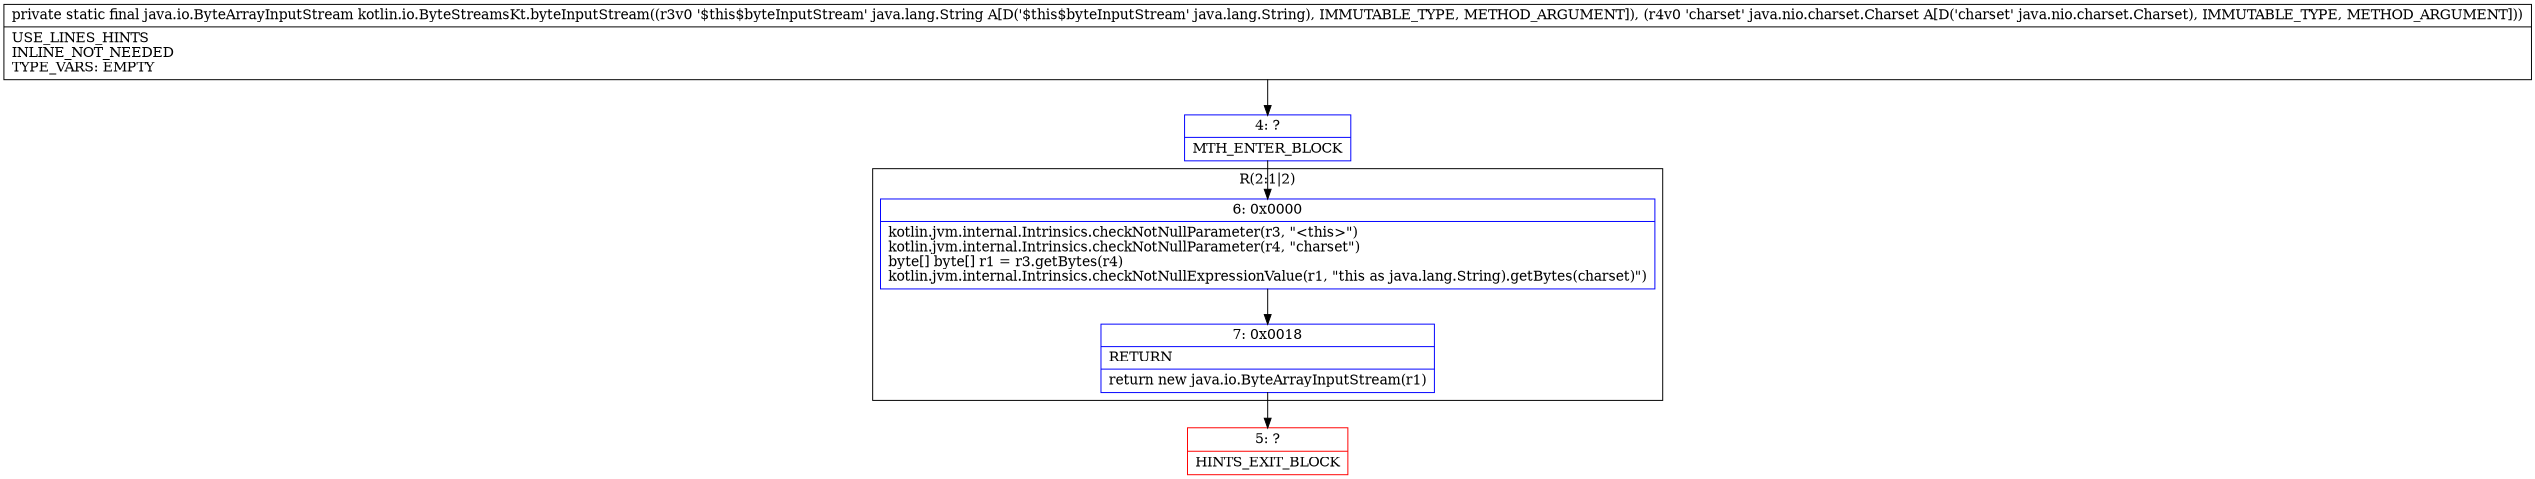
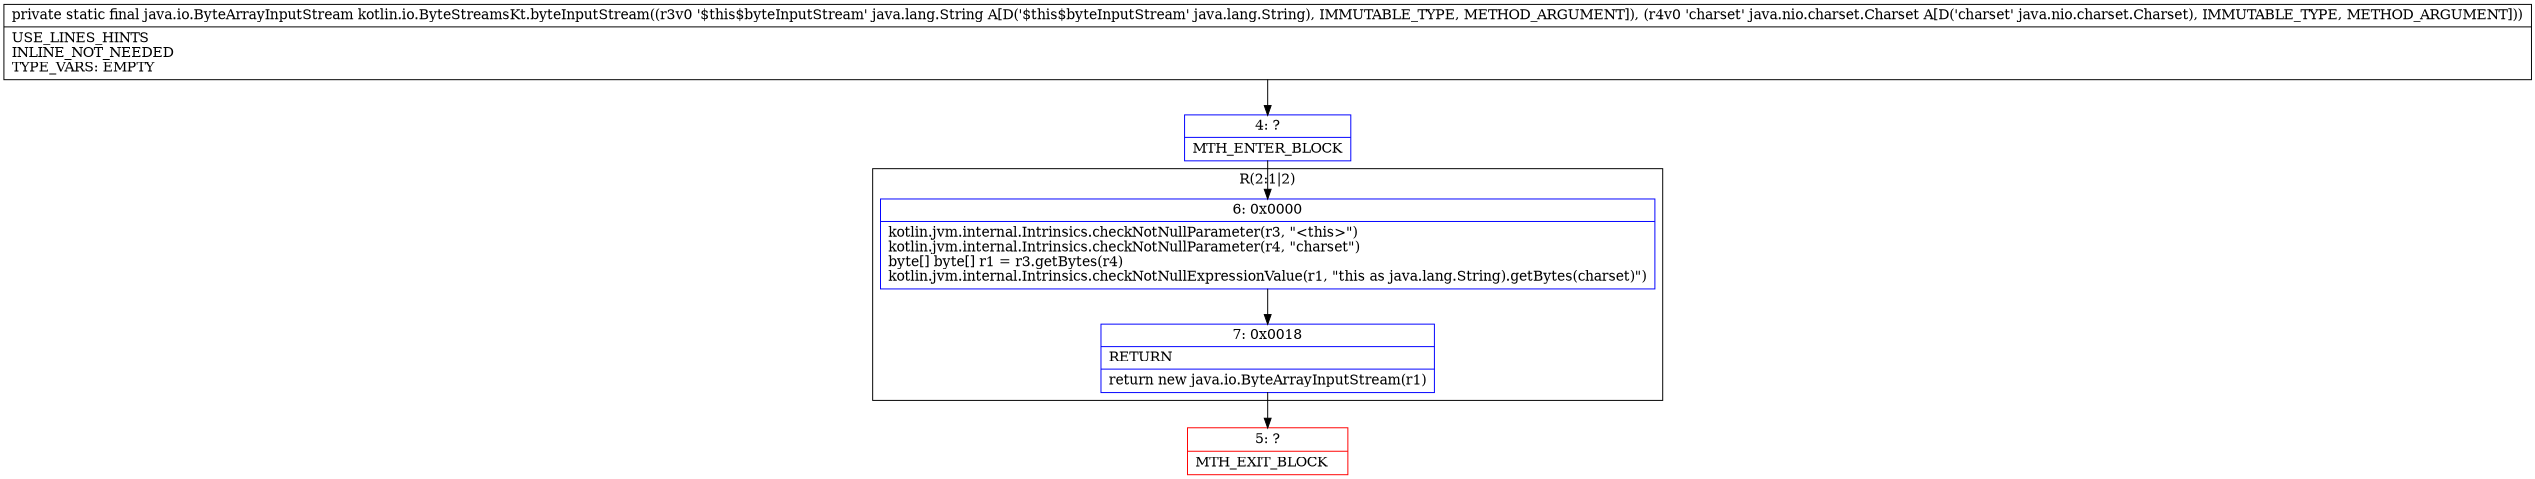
  digraph {
    node [color=blue shape=record]
    n1 [label="{6\:\ 0x0000|kotlin.jvm.internal.Intrinsics.checkNotNullParameter(r3, \"\<this\>\")\lkotlin.jvm.internal.Intrinsics.checkNotNullParameter(r4, \"charset\")\lbyte[] byte[] r1 = r3.getBytes(r4)\lkotlin.jvm.internal.Intrinsics.checkNotNullExpressionValue(r1, \"this as java.lang.String).getBytes(charset)\")\l}"]
    n2 [label="{7\:\ 0x0018|RETURN\l|return new java.io.ByteArrayInputStream(r1)\l}"]
-   n3 [color=red label="{5\:\ ?|HINTS_EXIT_BLOCK\l}"]
+   n3 [color=red label="{5\:\ ?|MTH_EXIT_BLOCK\l}"]
    n4 [label="{4\:\ ?|MTH_ENTER_BLOCK\l}"]
    n5 [label="{private static final java.io.ByteArrayInputStream kotlin.io.ByteStreamsKt.byteInputStream((r3v0 '$this$byteInputStream' java.lang.String A[D('$this$byteInputStream' java.lang.String), IMMUTABLE_TYPE, METHOD_ARGUMENT]), (r4v0 'charset' java.nio.charset.Charset A[D('charset' java.nio.charset.Charset), IMMUTABLE_TYPE, METHOD_ARGUMENT]))  | USE_LINES_HINTS\lINLINE_NOT_NEEDED\lTYPE_VARS: EMPTY\l}" color=""]
    subgraph cluster_1 {
      label="R(2:1|2)"
      n1
      n2
    }
    n1 -> n2
    n2 -> n3
    n4 -> n1
    n5 -> n4
  }
